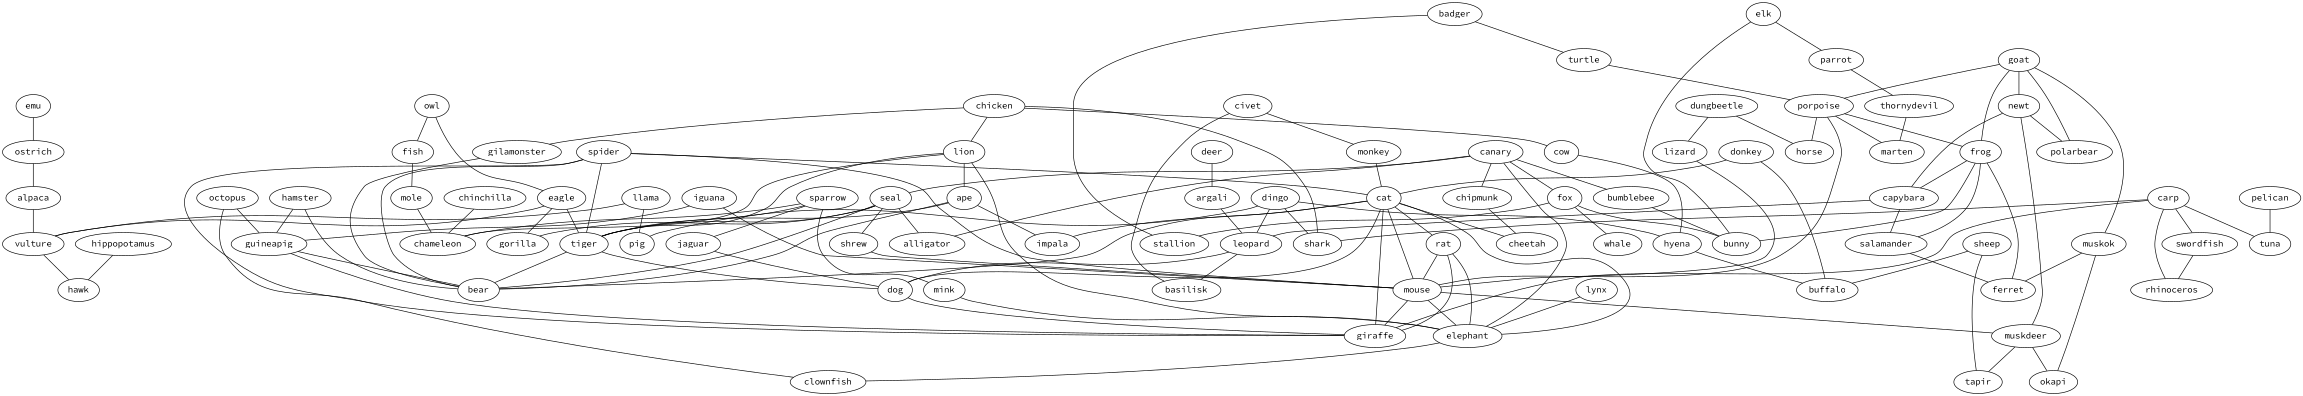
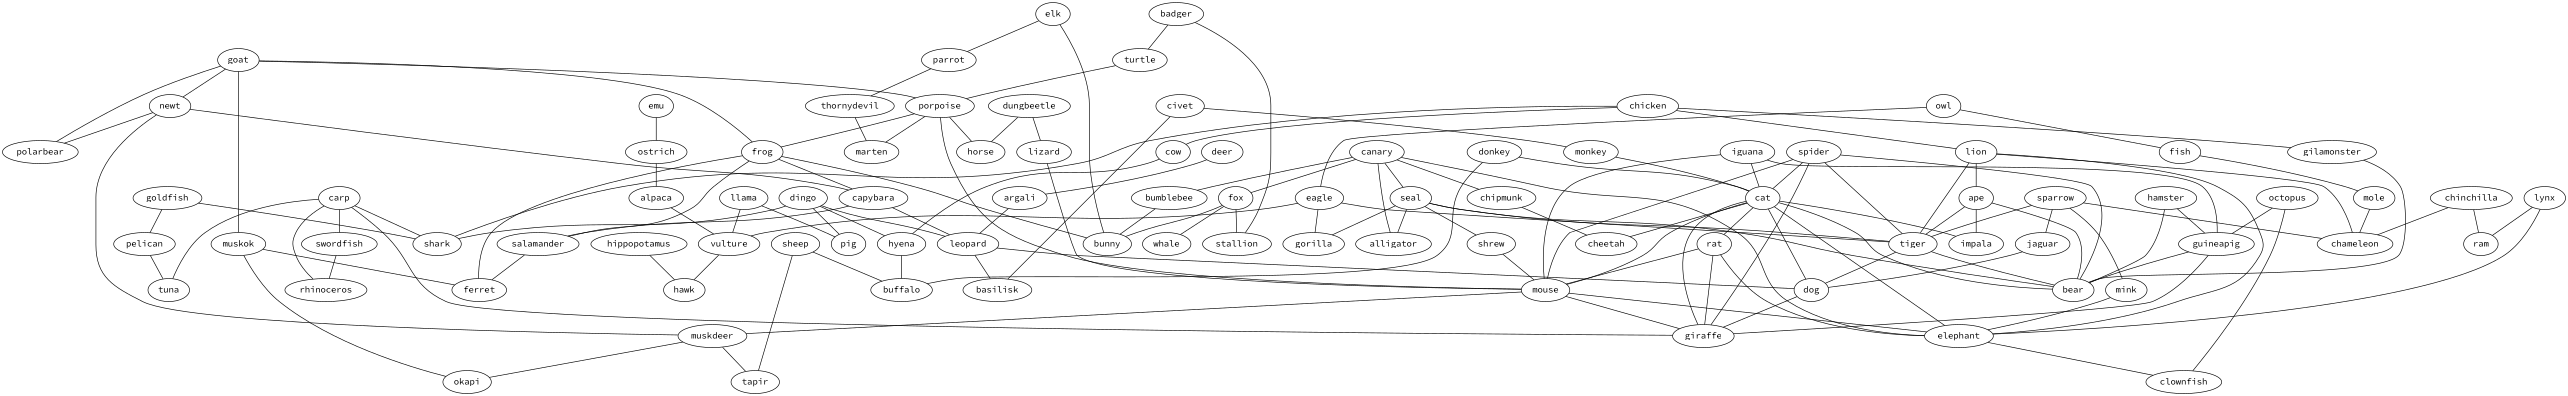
  strict graph {
    fontname="Source Code Pro"
    node [fontname="Source Code Pro"]
    edge [fontname="Source Code Pro" weight=1]
    llama
    pig
    vulture
    hawk
    sparrow
    jaguar
    tiger
    mink
    chameleon
    dog
    bear
    elephant
    giraffe
    clownfish
    canary
    seal
    fox
    alligator
    bumblebee
    chipmunk
    shrew
    gorilla
    stallion
    bunny
    whale
    cheetah
    mouse
    deer
    argali
    leopard
    chicken
    gilamonster
    lion
    cow
    shark
    ape
    hyena
    impala
    buffalo
    owl
    fish
    eagle
    mole
    badger
    turtle
    porpoise
    horse
    marten
    frog
    elk
    parrot
    thornydevil
    dungbeetle
    lizard
    muskdeer
    civet
    monkey
    basilisk
    cat
    rat
    dingo
    goat
    muskok
    newt
    polarbear
    ferret
    okapi
    capybara
    salamander
    tapir
    emu
    ostrich
    alpaca
    spider
    hippopotamus
    iguana
    guineapig
    carp
    rhinoceros
    swordfish
    tuna
+   goldfish
    pelican
    hamster
    octopus
    donkey
    sheep
    chinchilla
+   ram
    lynx
    llama -- pig
    llama -- vulture
    vulture -- hawk
    sparrow -- jaguar
    sparrow -- tiger
    sparrow -- mink
    sparrow -- chameleon
    jaguar -- dog
    tiger -- dog
    tiger -- bear
    mink -- elephant
    dog -- giraffe
    elephant -- clownfish
    canary -- elephant
    canary -- seal
    canary -- fox
    canary -- alligator
    canary -- bumblebee
    canary -- chipmunk
    seal -- tiger
    seal -- bear
    seal -- alligator
    seal -- shrew
    seal -- gorilla
    fox -- stallion
    fox -- bunny
    fox -- whale
    bumblebee -- bunny
    chipmunk -- cheetah
    shrew -- mouse
    mouse -- elephant
    mouse -- giraffe
    mouse -- muskdeer
    deer -- argali
    argali -- leopard
    leopard -- dog
    leopard -- basilisk
    chicken -- gilamonster
    chicken -- lion
    chicken -- cow
    chicken -- shark
    gilamonster -- bear
    lion -- tiger
    lion -- chameleon
    lion -- elephant
    lion -- ape
    cow -- hyena
    ape -- tiger
    ape -- bear
    ape -- impala
    hyena -- buffalo
    owl -- fish
    owl -- eagle
    fish -- mole
    eagle -- vulture
    eagle -- tiger
    eagle -- gorilla
    mole -- chameleon
    badger -- stallion
    badger -- turtle
    turtle -- porpoise
    porpoise -- mouse
    porpoise -- horse
    porpoise -- marten
    porpoise -- frog
    frog -- bunny
    frog -- ferret
    frog -- capybara
    frog -- salamander
    elk -- bunny
    elk -- parrot
    parrot -- thornydevil
    thornydevil -- marten
    dungbeetle -- horse
    dungbeetle -- lizard
    lizard -- mouse
    muskdeer -- okapi
    muskdeer -- tapir
    civet -- monkey
    civet -- basilisk
    monkey -- cat
    cat -- dog
    cat -- bear
    cat -- elephant
    cat -- giraffe
    cat -- cheetah
    cat -- mouse
    cat -- impala
    cat -- rat
    rat -- elephant
    rat -- giraffe
    rat -- mouse
    dingo -- pig
    dingo -- leopard
    dingo -- shark
    dingo -- hyena
    goat -- porpoise
    goat -- frog
    goat -- muskok
    goat -- newt
    goat -- polarbear
    muskok -- ferret
    muskok -- okapi
    newt -- muskdeer
    newt -- polarbear
    newt -- capybara
    capybara -- leopard
    capybara -- salamander
    salamander -- ferret
    emu -- ostrich
    ostrich -- alpaca
    alpaca -- vulture
    spider -- tiger
    spider -- bear
    spider -- giraffe
    spider -- mouse
    spider -- cat
    hippopotamus -- hawk
    iguana -- mouse
+   iguana -- cat
    iguana -- guineapig
    guineapig -- bear
    guineapig -- giraffe
    carp -- giraffe
    carp -- shark
    carp -- rhinoceros
    carp -- swordfish
    carp -- tuna
    swordfish -- rhinoceros
+   goldfish -- shark
+   goldfish -- pelican
    pelican -- tuna
    hamster -- bear
    hamster -- guineapig
    octopus -- clownfish
    octopus -- guineapig
    donkey -- buffalo
    donkey -- cat
    sheep -- buffalo
    sheep -- tapir
    chinchilla -- chameleon
+   chinchilla -- ram
    lynx -- elephant
+   lynx -- ram
  }
